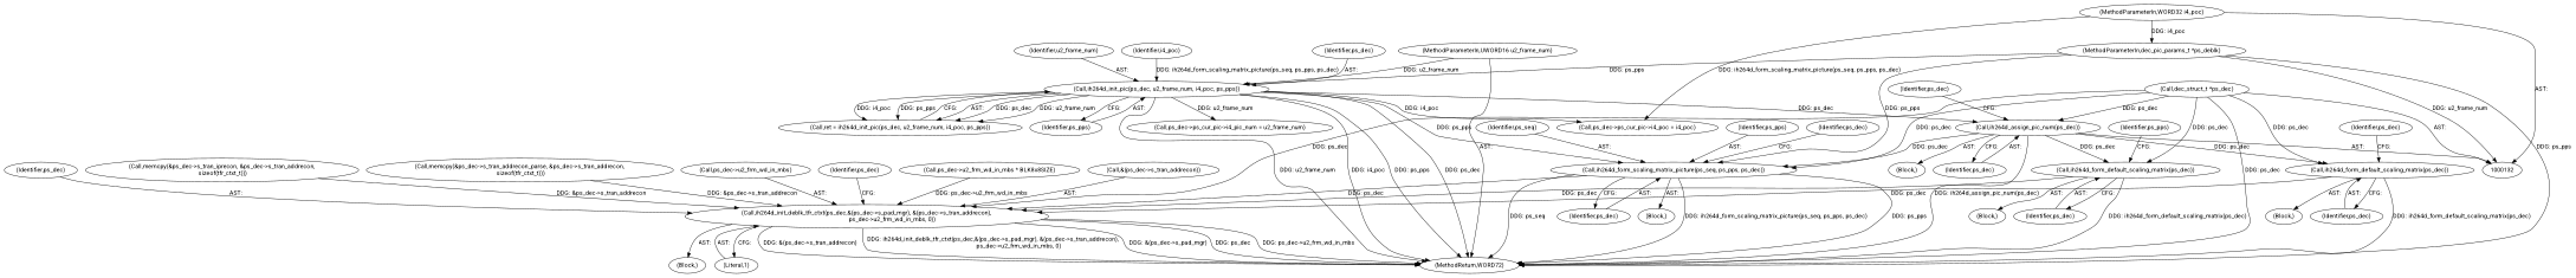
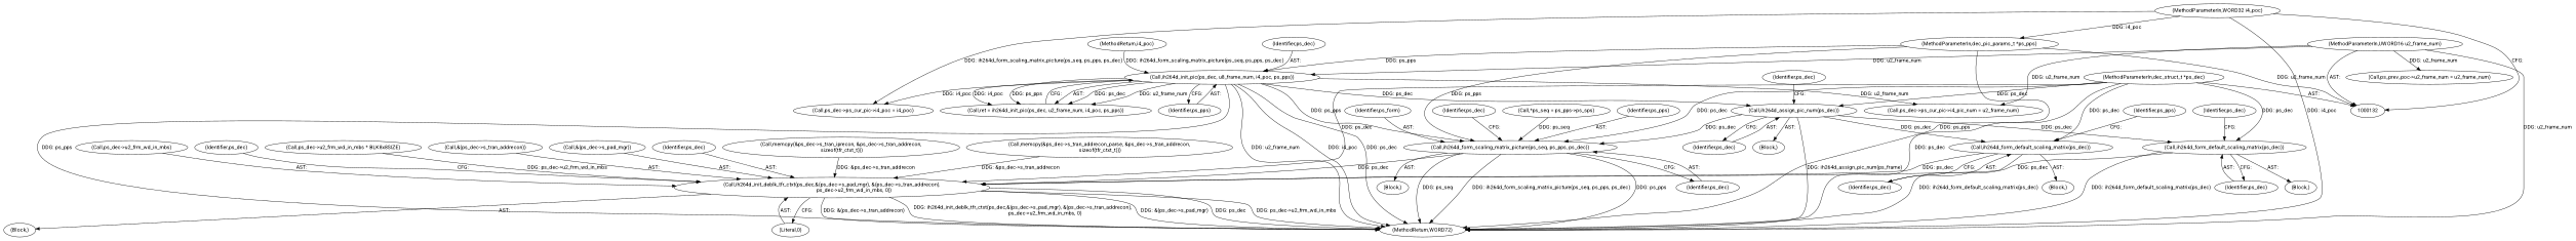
  digraph {
    fontname=Roboto
    node [fontname=Roboto]
    edge [fontname=Roboto]
    n1 [label="(Call,ih264d_assign_pic_num(ps_dec))"]
    n2 [label="(Call,ih264d_form_scaling_matrix_picture(ps_seq, ps_pps, ps_dec))"]
    n3 [label="(Call,ih264d_form_default_scaling_matrix(ps_dec))"]
    n4 [label="(Call,ih264d_form_default_scaling_matrix(ps_dec))"]
    n5 [label="(MethodReturn,WORD72)"]
    n6 [label="(Block,)"]
    n7 [label="(Identifier,ps_dec)"]
    n8 [label="(Call,ih264d_init_deblk_tfr_ctxt(ps_dec,&(ps_dec->s_pad_mgr), &(ps_dec->s_tran_addrecon),\n                               ps_dec->u2_frm_wd_in_mbs, 0))"]
    n9 [label="(Identifier,ps_dec)"]
    n10 [label="(Block,)"]
    n11 [label="(Block,)"]
    n12 [label="(Identifier,ps_dec)"]
    n13 [label="(Identifier,ps_dec)"]
    n14 [label="(Block,)"]
-   n15 [label="(Call,ih264d_init_pic(ps_dec, u2_frame_num, i4_poc, ps_pps))"]
+   n15 [label="(Call,ih264d_init_pic(ps_dec, u8_frame_num, i4_poc, ps_pps))"]
    n16 [label="(Call,ps_dec->ps_cur_pic->i4_pic_num = u2_frame_num)"]
    n17 [label="(Call,ret = ih264d_init_pic(ps_dec, u2_frame_num, i4_poc, ps_pps))"]
    n18 [label="(Call,ps_dec->ps_cur_pic->i4_poc = i4_poc)"]
    n19 [label="(Identifier,ps_pps)"]
-   n20 [label="(Call,dec_struct_t *ps_dec)"]
+   n20 [label="(MethodParameterIn,dec_struct_t *ps_dec)"]
    1000132
    n22 [label="(Block,)"]
-   n23 [label="(Literal,1)"]
+   n23 [label="(Literal,0)"]
    n24 [label="(MethodParameterIn,UWORD16 u2_frame_num)"]
+   n25 [label="(Call,ps_prev_poc->u2_frame_num = u2_frame_num)"]
    n26 [label="(MethodParameterIn,WORD32 i4_poc)"]
-   n27 [label="(MethodParameterIn,dec_pic_params_t *ps_deblk)"]
+   n27 [label="(MethodParameterIn,dec_pic_params_t *ps_pps)"]
    n28 [label="(Identifier,ps_pps)"]
    n29 [label="(Identifier,ps_dec)"]
    n30 [label="(Identifier,ps_dec)"]
-   n31 [label="(Identifier,i4_poc)"]
+   n31 [label="(MethodReturn,i4_poc)"]
    n32 [label="(Identifier,ps_pps)"]
    n33 [label="(Identifier,ps_dec)"]
    n34 [label="(Identifier,ps_dec)"]
    n35 [label="(Identifier,ps_dec)"]
    n36 [label="(Call,ps_dec->u2_frm_wd_in_mbs * BLK8x8SIZE)"]
-   n37 [label="(Identifier,u2_frame_num)"]
    n38 [label="(Call,&(ps_dec->s_tran_addrecon))"]
+   n39 [label="(Call,*ps_seq = ps_pps->ps_sps)"]
+   n40 [label="(Call,&(ps_dec->s_pad_mgr))"]
    n41 [label="(Identifier,ps_dec)"]
    n42 [label="(Call,memcpy(&ps_dec->s_tran_iprecon, &ps_dec->s_tran_addrecon,\n sizeof(tfr_ctxt_t)))"]
-   n43 [label="(Identifier,ps_seq)"]
+   n43 [label="(Identifier,ps_form)"]
    n44 [label="(Call,memcpy(&ps_dec->s_tran_addrecon_parse, &ps_dec->s_tran_addrecon,\n sizeof(tfr_ctxt_t)))"]
    n45 [label="(Call,ps_dec->u2_frm_wd_in_mbs)"]
    n1 -> n2 [label="DDG: ps_dec"]
    n1 -> n3 [label="DDG: ps_dec"]
    n1 -> n4 [label="DDG: ps_dec"]
-   n1 -> n5 [label="DDG: ih264d_assign_pic_num(ps_dec)"]
+   n1 -> n5 [label="DDG: ih264d_assign_pic_num(ps_frame)"]
    n1 -> n6 [label="AST: "]
    n1 -> n7 [label="CFG: "]
    n2 -> n5 [label="DDG: ih264d_form_scaling_matrix_picture(ps_seq, ps_pps, ps_dec)"]
    n2 -> n5 [label="DDG: ps_pps"]
    n2 -> n5 [label="DDG: ps_seq"]
    n2 -> n8 [label="DDG: ps_dec"]
    n2 -> n9 [label="CFG: "]
    n2 -> n10 [label="AST: "]
    n3 -> n5 [label="DDG: ih264d_form_default_scaling_matrix(ps_dec)"]
    n3 -> n8 [label="DDG: ps_dec"]
    n3 -> n11 [label="AST: "]
    n3 -> n12 [label="CFG: "]
    n4 -> n5 [label="DDG: ih264d_form_default_scaling_matrix(ps_dec)"]
    n4 -> n8 [label="DDG: ps_dec"]
    n4 -> n13 [label="CFG: "]
    n4 -> n14 [label="AST: "]
    n7 -> n1 [label="AST: "]
    n8 -> n5 [label="DDG: ps_dec->u2_frm_wd_in_mbs"]
    n8 -> n5 [label="DDG: &(ps_dec->s_tran_addrecon)"]
    n8 -> n5 [label="DDG: ih264d_init_deblk_tfr_ctxt(ps_dec,&(ps_dec->s_pad_mgr), &(ps_dec->s_tran_addrecon),\n                               ps_dec->u2_frm_wd_in_mbs, 0)"]
    n8 -> n5 [label="DDG: &(ps_dec->s_pad_mgr)"]
    n8 -> n5 [label="DDG: ps_dec"]
    n8 -> n22 [label="AST: "]
    n8 -> n23 [label="CFG: "]
    n9 -> n2 [label="AST: "]
    n12 -> n3 [label="AST: "]
    n13 -> n4 [label="AST: "]
    n15 -> n1 [label="DDG: ps_dec"]
    n15 -> n2 [label="DDG: ps_pps"]
    n15 -> n5 [label="DDG: u2_frame_num"]
    n15 -> n5 [label="DDG: i4_poc"]
    n15 -> n5 [label="DDG: ps_dec"]
    n15 -> n5 [label="DDG: ps_pps"]
    n15 -> n16 [label="DDG: u2_frame_num"]
    n15 -> n17 [label="AST: "]
    n15 -> n17 [label="DDG: ps_dec"]
    n15 -> n17 [label="DDG: u2_frame_num"]
    n15 -> n17 [label="DDG: i4_poc"]
    n15 -> n17 [label="DDG: ps_pps"]
    n15 -> n18 [label="DDG: i4_poc"]
    n15 -> n19 [label="CFG: "]
    n17 -> n15 [label="CFG: "]
    n19 -> n15 [label="AST: "]
    n20 -> n1 [label="DDG: ps_dec"]
    n20 -> n2 [label="DDG: ps_dec"]
    n20 -> n3 [label="DDG: ps_dec"]
    n20 -> n4 [label="DDG: ps_dec"]
    n20 -> n5 [label="DDG: ps_dec"]
    n20 -> n8 [label="DDG: ps_dec"]
    n20 -> 1000132 [label="AST: "]
    n23 -> n8 [label="AST: "]
-   n24 -> n5 [label="AST: "]
+   n24 -> n5 [label="DDG: u2_frame_num"]
    n24 -> n15 [label="DDG: u2_frame_num"]
-   n1 -> 1000132 [label="AST: "]
+   n24 -> n16 [label="DDG: u2_frame_num"]
+   n24 -> 1000132 [label="AST: "]
+   n24 -> n25 [label="DDG: u2_frame_num"]
+   n26 -> n5 [label="DDG: i4_poc"]
    n26 -> n18 [label="DDG: ih264d_form_scaling_matrix_picture(ps_seq, ps_pps, ps_dec)"]
-   n26 -> 1000132 [label="AST: "]
+   n26 -> 1000132 [label="CFG: "]
    n26 -> n27 [label="DDG: i4_poc"]
    n27 -> n2 [label="DDG: ps_pps"]
    n27 -> n5 [label="DDG: ps_pps"]
    n27 -> n15 [label="DDG: ps_pps"]
    n27 -> 1000132 [label="DDG: u2_frame_num"]
    n28 -> n3 [label="CFG: "]
    n29 -> n1 [label="CFG: "]
    n30 -> n4 [label="CFG: "]
    n31 -> n15 [label="DDG: ih264d_form_scaling_matrix_picture(ps_seq, ps_pps, ps_dec)"]
    n32 -> n2 [label="AST: "]
    n33 -> n8 [label="CFG: "]
    n34 -> n15 [label="AST: "]
    n35 -> n2 [label="CFG: "]
    n36 -> n8 [label="DDG: ps_dec->u2_frm_wd_in_mbs"]
-   n37 -> n15 [label="AST: "]
    n38 -> n8 [label="AST: "]
+   n39 -> n2 [label="DDG: ps_seq"]
+   n40 -> n8 [label="AST: "]
    n41 -> n8 [label="AST: "]
    n42 -> n8 [label="DDG: &ps_dec->s_tran_addrecon"]
    n43 -> n2 [label="AST: "]
    n44 -> n8 [label="DDG: &ps_dec->s_tran_addrecon"]
    n45 -> n8 [label="AST: "]
  }
